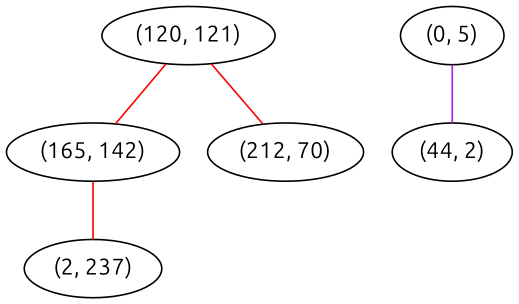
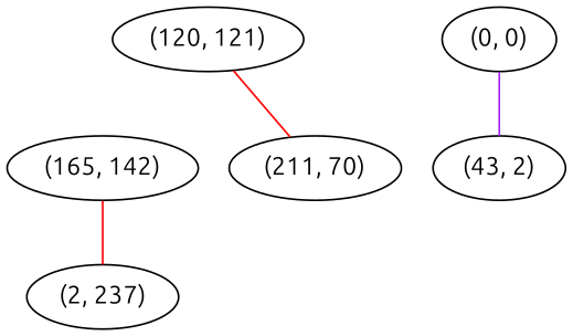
  graph {
    fontname=Ubuntu
    node [fontname=Ubuntu]
    edge [color=red fontname=Ubuntu weight=1]
    "(120, 121)"
    "(165, 142)"
-   "(212, 70)"
+   "(212, 70)" [label="(211, 70)"]
    n4 [label="(2, 237)"]
-   "(0, 0)" [label="(0, 5)"]
-   "(43, 2)" [label="(44, 2)"]
-   "(120, 121)" -- "(165, 142)"
+   "(0, 0)"
+   "(43, 2)"
    "(120, 121)" -- "(212, 70)"
    "(165, 142)" -- n4
    "(0, 0)" -- "(43, 2)" [color=purple weight=4]
  }
